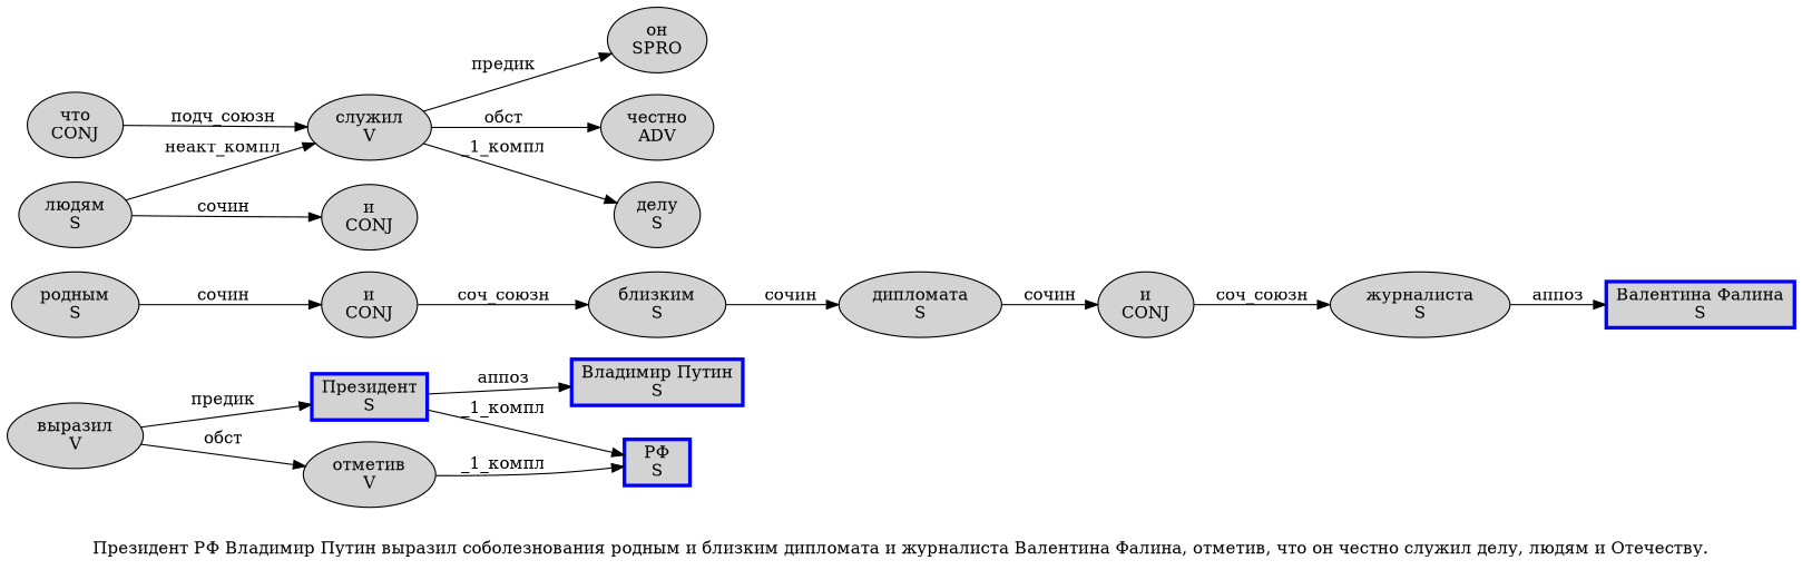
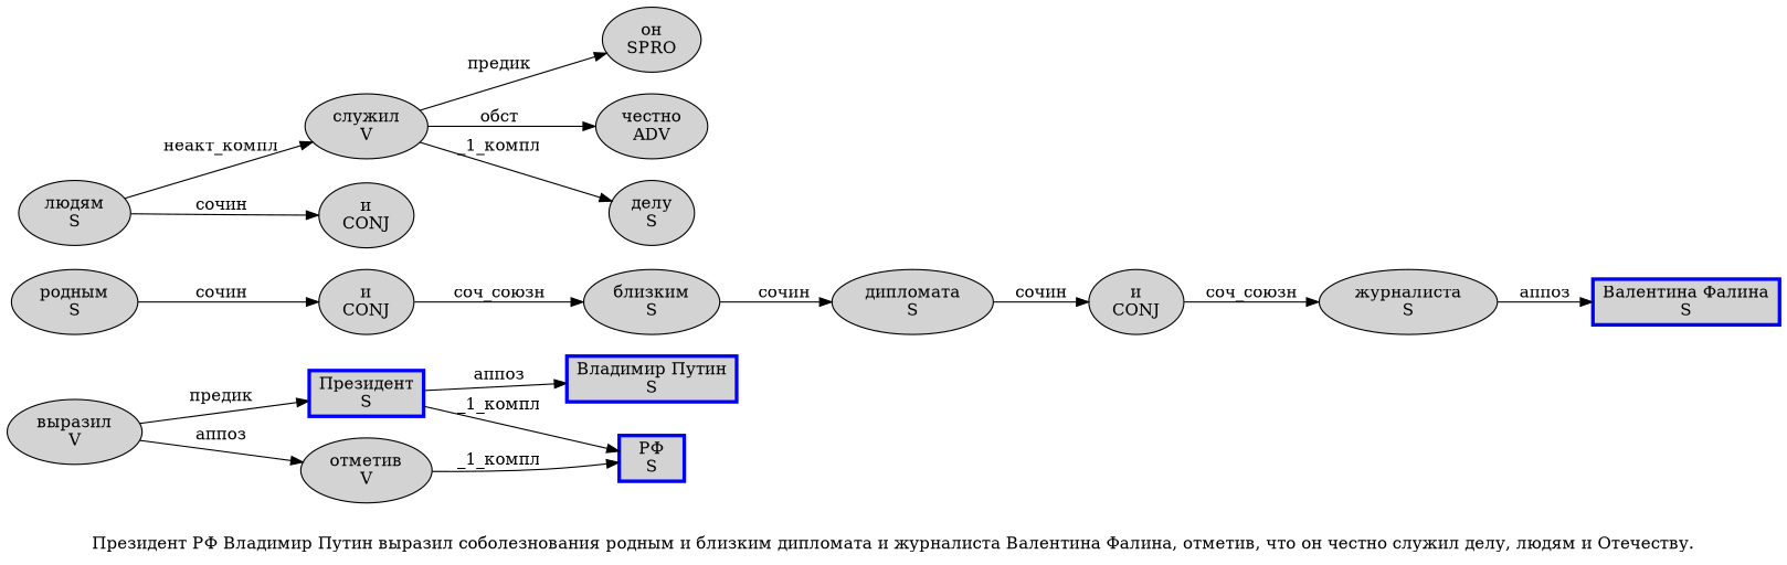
  digraph {
    label="Президент РФ Владимир Путин выразил соболезнования родным и близким дипломата и журналиста Валентина Фалина, отметив, что он честно служил делу, людям и Отечеству."
    rankdir=LR
    node [fillcolor=lightgray penwidth=1 shape=ellipse style=filled]
    n1 [color=blue label="Президент\nS" penwidth=3 shape=box]
    n2 [color=blue label="РФ\nS" penwidth=3 shape=box]
    n3 [color=blue label="Владимир Путин\nS" penwidth=3 shape=box]
    n4 [label="выразил\nV"]
    n5 [label="отметив\nV"]
    n6 [label="родным\nS"]
    n7 [label="и\nCONJ"]
    n8 [label="близким\nS"]
    n9 [label="дипломата\nS"]
    n10 [label="и\nCONJ"]
    n11 [label="журналиста\nS"]
    n12 [color=blue label="Валентина Фалина\nS" penwidth=3 shape=box]
-   n13 [label="что\nCONJ"]
    n14 [label="служил\nV"]
    n15 [label="он\nSPRO"]
    n16 [label="честно\nADV"]
    n17 [label="делу\nS"]
    n18 [label="людям\nS"]
    n19 [label="и\nCONJ"]
    n1 -> n2 [label="_1_компл"]
    n1 -> n3 [label="аппоз"]
    n4 -> n1 [label="предик"]
-   n4 -> n5 [label="обст"]
+   n4 -> n5 [label="аппоз"]
    n5 -> n2 [label="_1_компл"]
    n6 -> n7 [label="сочин"]
    n7 -> n8 [label="соч_союзн"]
    n8 -> n9 [label="сочин"]
    n9 -> n10 [label="сочин"]
    n10 -> n11 [label="соч_союзн"]
    n11 -> n12 [label="аппоз"]
-   n13 -> n14 [label="подч_союзн"]
    n14 -> n15 [label="предик"]
    n14 -> n16 [label="обст"]
    n14 -> n17 [label="_1_компл"]
    n18 -> n14 [label="неакт_компл"]
    n18 -> n19 [label="сочин"]
  }
